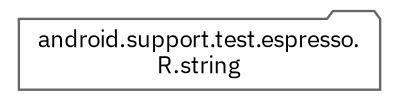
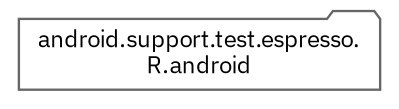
  digraph {
    rankdir=LR
    fontname="IBM Plex Sans"
-   n1 [color=gray40 fillcolor=white fontname="IBM Plex Sans" fontsize=10 height=0.2 label="android.support.test.espresso.\lR.string" shape=folder style=filled width=0.4]
+   n1 [color=gray40 fillcolor=white fontname="IBM Plex Sans" fontsize=10 height=0.2 label="android.support.test.espresso.\lR.android" shape=folder style=filled width=0.4]
  }
